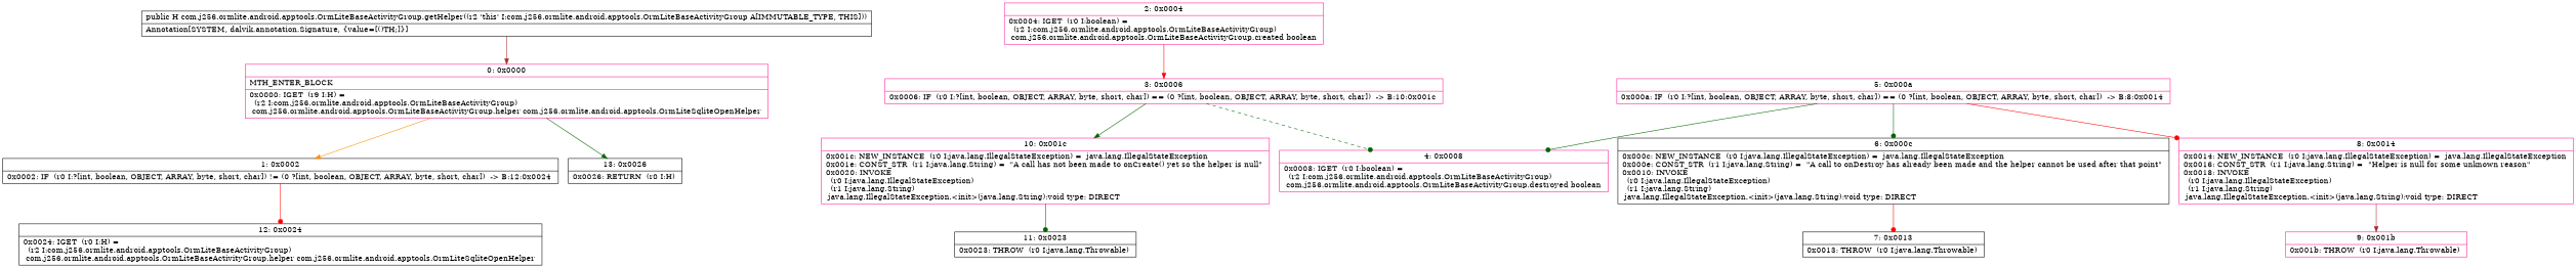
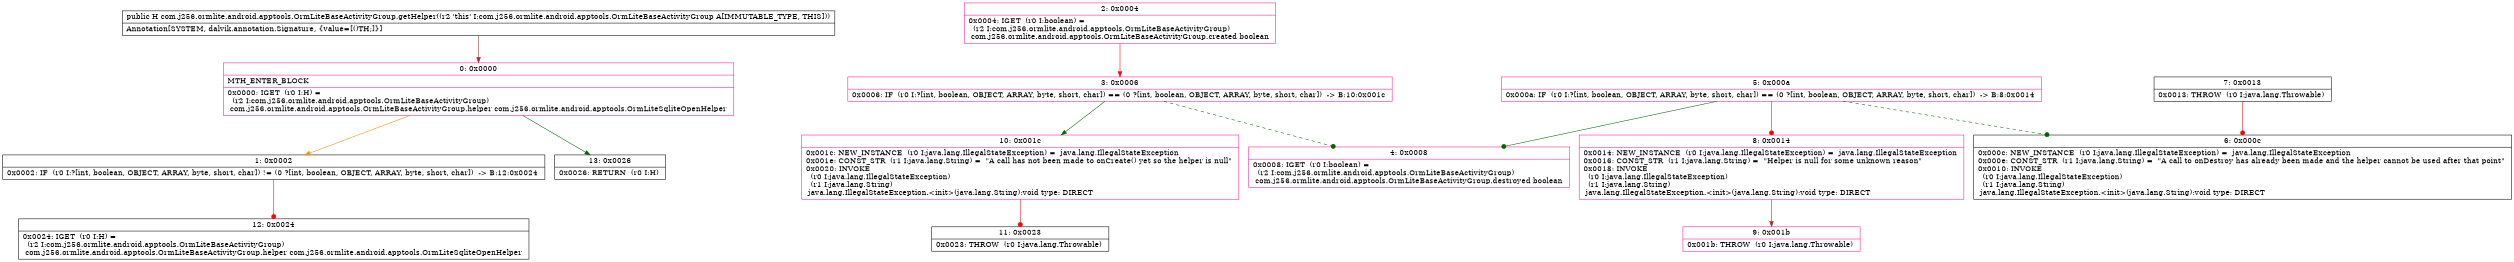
  digraph {
    node [color=deeppink shape=record]
    edge [arrowhead=dot color=darkgreen]
-   n1 [label="{0\:\ 0x0000|MTH_ENTER_BLOCK\l|0x0000: IGET  (r9 I:H) = \l  (r2 I:com.j256.ormlite.android.apptools.OrmLiteBaseActivityGroup)\l com.j256.ormlite.android.apptools.OrmLiteBaseActivityGroup.helper com.j256.ormlite.android.apptools.OrmLiteSqliteOpenHelper \l}"]
+   n1 [label="{0\:\ 0x0000|MTH_ENTER_BLOCK\l|0x0000: IGET  (r0 I:H) = \l  (r2 I:com.j256.ormlite.android.apptools.OrmLiteBaseActivityGroup)\l com.j256.ormlite.android.apptools.OrmLiteBaseActivityGroup.helper com.j256.ormlite.android.apptools.OrmLiteSqliteOpenHelper \l}"]
    n2 [color=black label="{1\:\ 0x0002|0x0002: IF  (r0 I:?[int, boolean, OBJECT, ARRAY, byte, short, char]) != (0 ?[int, boolean, OBJECT, ARRAY, byte, short, char])  \-\> B:12:0x0024 \l}"]
    n3 [color=black label="{13\:\ 0x0026|0x0026: RETURN  (r0 I:H) \l}"]
    n4 [color=black label="{12\:\ 0x0024|0x0024: IGET  (r0 I:H) = \l  (r2 I:com.j256.ormlite.android.apptools.OrmLiteBaseActivityGroup)\l com.j256.ormlite.android.apptools.OrmLiteBaseActivityGroup.helper com.j256.ormlite.android.apptools.OrmLiteSqliteOpenHelper \l}"]
    n5 [label="{2\:\ 0x0004|0x0004: IGET  (r0 I:boolean) = \l  (r2 I:com.j256.ormlite.android.apptools.OrmLiteBaseActivityGroup)\l com.j256.ormlite.android.apptools.OrmLiteBaseActivityGroup.created boolean \l}"]
    n6 [label="{3\:\ 0x0006|0x0006: IF  (r0 I:?[int, boolean, OBJECT, ARRAY, byte, short, char]) == (0 ?[int, boolean, OBJECT, ARRAY, byte, short, char])  \-\> B:10:0x001c \l}"]
    n7 [label="{4\:\ 0x0008|0x0008: IGET  (r0 I:boolean) = \l  (r2 I:com.j256.ormlite.android.apptools.OrmLiteBaseActivityGroup)\l com.j256.ormlite.android.apptools.OrmLiteBaseActivityGroup.destroyed boolean \l}"]
    n8 [label="{10\:\ 0x001c|0x001c: NEW_INSTANCE  (r0 I:java.lang.IllegalStateException) =  java.lang.IllegalStateException \l0x001e: CONST_STR  (r1 I:java.lang.String) =  \"A call has not been made to onCreate() yet so the helper is null\" \l0x0020: INVOKE  \l  (r0 I:java.lang.IllegalStateException)\l  (r1 I:java.lang.String)\l java.lang.IllegalStateException.\<init\>(java.lang.String):void type: DIRECT \l}"]
    n9 [color=black label="{11\:\ 0x0023|0x0023: THROW  (r0 I:java.lang.Throwable) \l}"]
    n10 [label="{5\:\ 0x000a|0x000a: IF  (r0 I:?[int, boolean, OBJECT, ARRAY, byte, short, char]) == (0 ?[int, boolean, OBJECT, ARRAY, byte, short, char])  \-\> B:8:0x0014 \l}"]
    n11 [color=black label="{6\:\ 0x000c|0x000c: NEW_INSTANCE  (r0 I:java.lang.IllegalStateException) =  java.lang.IllegalStateException \l0x000e: CONST_STR  (r1 I:java.lang.String) =  \"A call to onDestroy has already been made and the helper cannot be used after that point\" \l0x0010: INVOKE  \l  (r0 I:java.lang.IllegalStateException)\l  (r1 I:java.lang.String)\l java.lang.IllegalStateException.\<init\>(java.lang.String):void type: DIRECT \l}"]
    n12 [label="{8\:\ 0x0014|0x0014: NEW_INSTANCE  (r0 I:java.lang.IllegalStateException) =  java.lang.IllegalStateException \l0x0016: CONST_STR  (r1 I:java.lang.String) =  \"Helper is null for some unknown reason\" \l0x0018: INVOKE  \l  (r0 I:java.lang.IllegalStateException)\l  (r1 I:java.lang.String)\l java.lang.IllegalStateException.\<init\>(java.lang.String):void type: DIRECT \l}"]
    n13 [color=black label="{7\:\ 0x0013|0x0013: THROW  (r0 I:java.lang.Throwable) \l}"]
    n14 [label="{9\:\ 0x001b|0x001b: THROW  (r0 I:java.lang.Throwable) \l}"]
    n15 [color=black label="{public H com.j256.ormlite.android.apptools.OrmLiteBaseActivityGroup.getHelper((r2 'this' I:com.j256.ormlite.android.apptools.OrmLiteBaseActivityGroup A[IMMUTABLE_TYPE, THIS]))  | Annotation[SYSTEM, dalvik.annotation.Signature, \{value=[()TH;]\}]\l}"]
    n1 -> n2 [arrowhead=normal color=darkorange]
    n1 -> n3 [arrowhead=normal]
    n2 -> n4 [color=red]
    n5 -> n6 [arrowhead=normal color=red]
    n6 -> n7 [style=dashed]
    n6 -> n8 [arrowhead=normal]
-   n8 -> n9
+   n8 -> n9 [color=red]
    n10 -> n7
-   n10 -> n11 [style=solid]
+   n10 -> n11 [style=dashed]
    n10 -> n12 [color=red]
-   n11 -> n13 [color=red]
+   n13 -> n11 [color=red]
    n12 -> n14 [arrowhead=normal color=brown]
    n15 -> n1 [arrowhead=normal color=brown]
  }
